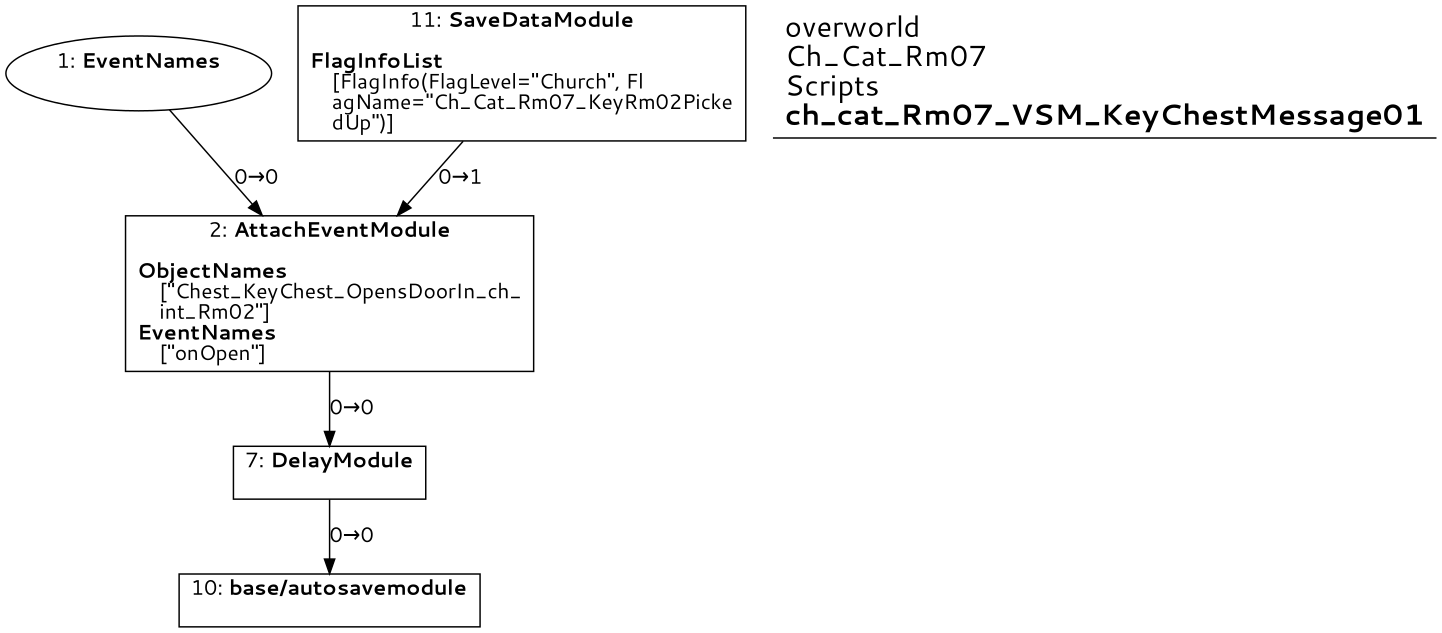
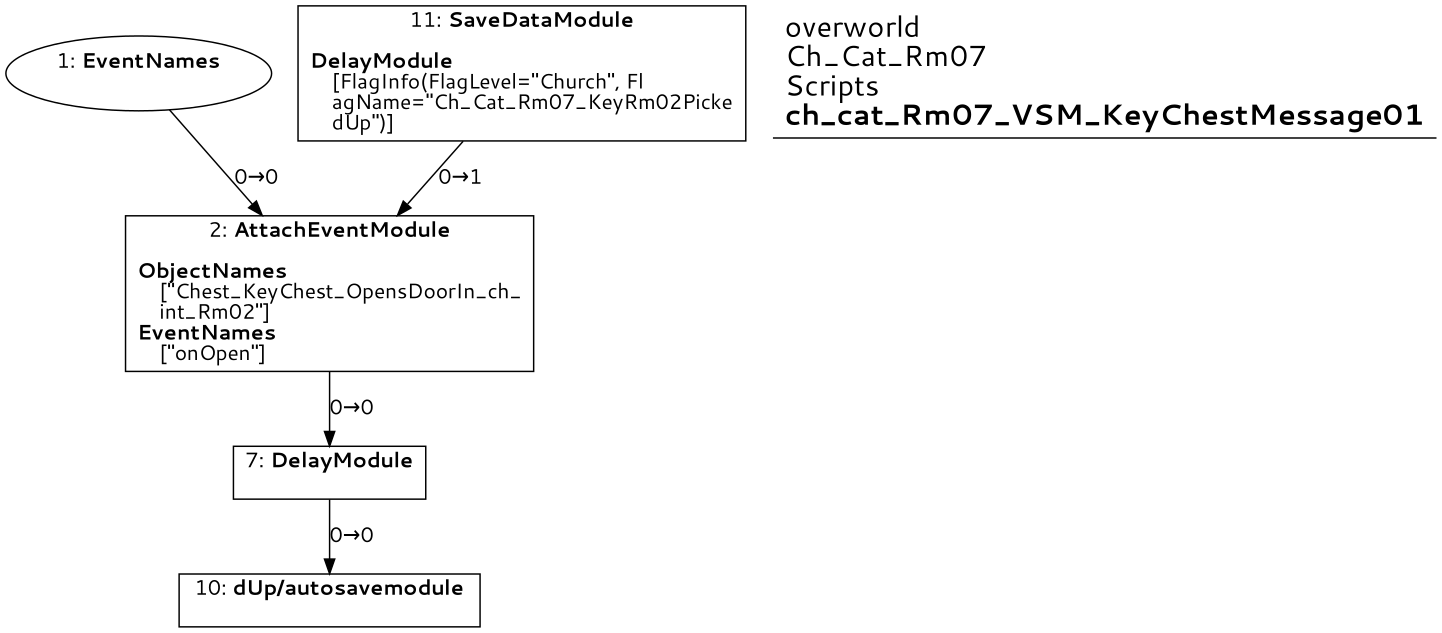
  digraph {
    fontname="Segoe UI"
    splines=spline
    node [fontname="Segoe UI" shape=box]
    edge [fontname="Segoe UI"]
    n1 [label=<1: <b>EventNames</b><br/><br/>> shape=oval]
    n2 [label=<2: <b>AttachEventModule</b><br/><br/><b>ObjectNames</b><br align="left"/>    [&quot;Chest_KeyChest_OpensDoorIn_ch_<br align="left"/>    int_Rm02&quot;]<br align="left"/><b>EventNames</b><br align="left"/>    [&quot;onOpen&quot;]<br align="left"/>>]
    n3 [label=<7: <b>DelayModule</b><br/><br/>>]
-   n4 [label=<10: <b>base/autosavemodule</b><br/><br/>>]
-   n5 [label=<11: <b>SaveDataModule</b><br/><br/><b>FlagInfoList</b><br align="left"/>    [FlagInfo(FlagLevel=&quot;Church&quot;, Fl<br align="left"/>    agName=&quot;Ch_Cat_Rm07_KeyRm02Picke<br align="left"/>    dUp&quot;)]<br align="left"/>>]
+   n4 [label=<10: <b>dUp/autosavemodule</b><br/><br/>>]
+   n5 [label=<11: <b>SaveDataModule</b><br/><br/><b>DelayModule</b><br align="left"/>    [FlagInfo(FlagLevel=&quot;Church&quot;, Fl<br align="left"/>    agName=&quot;Ch_Cat_Rm07_KeyRm02Picke<br align="left"/>    dUp&quot;)]<br align="left"/>>]
    n6 [label=<<font point-size="20">overworld<br align="left"/>Ch_Cat_Rm07<br align="left"/>Scripts<br align="left"/><b>ch_cat_Rm07_VSM_KeyChestMessage01</b><br align="left"/></font>> shape=underline]
    n1 -> n2 [label="0→0"]
    n2 -> n3 [label="0→0"]
    n3 -> n4 [label="0→0"]
    n5 -> n2 [label="0→1"]
  }
